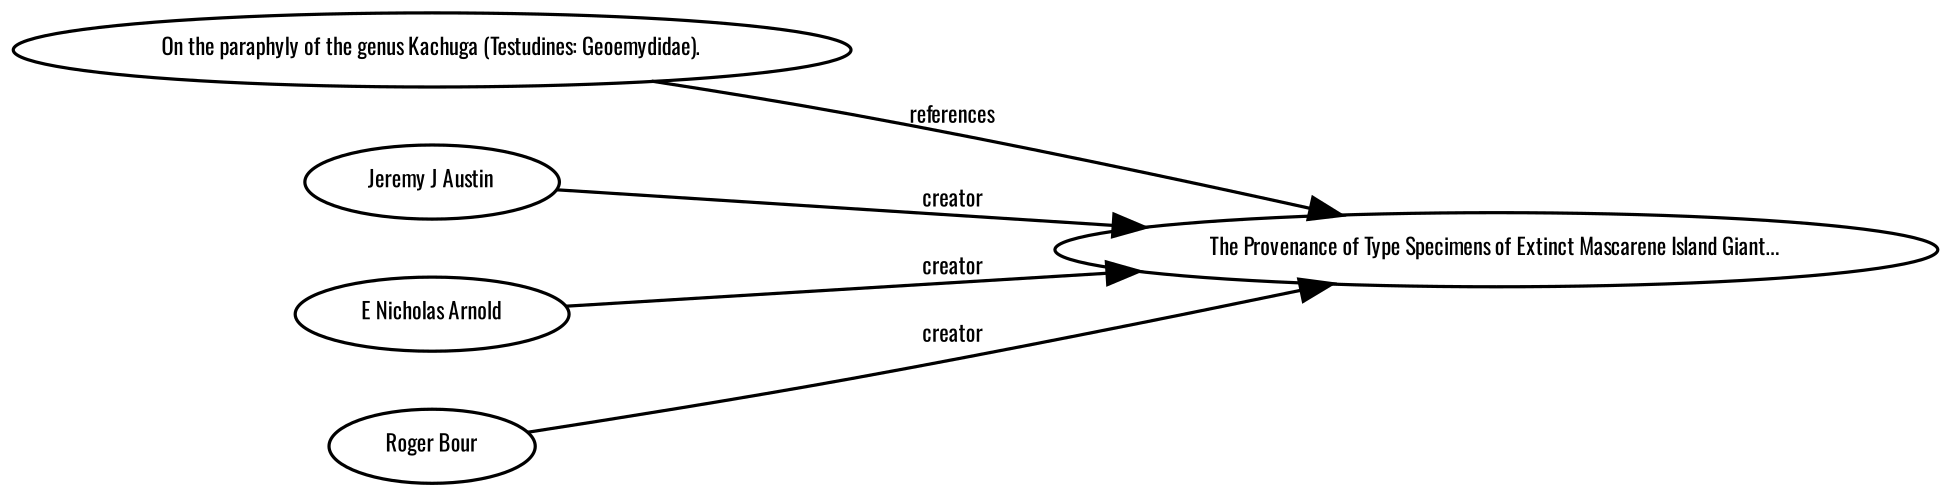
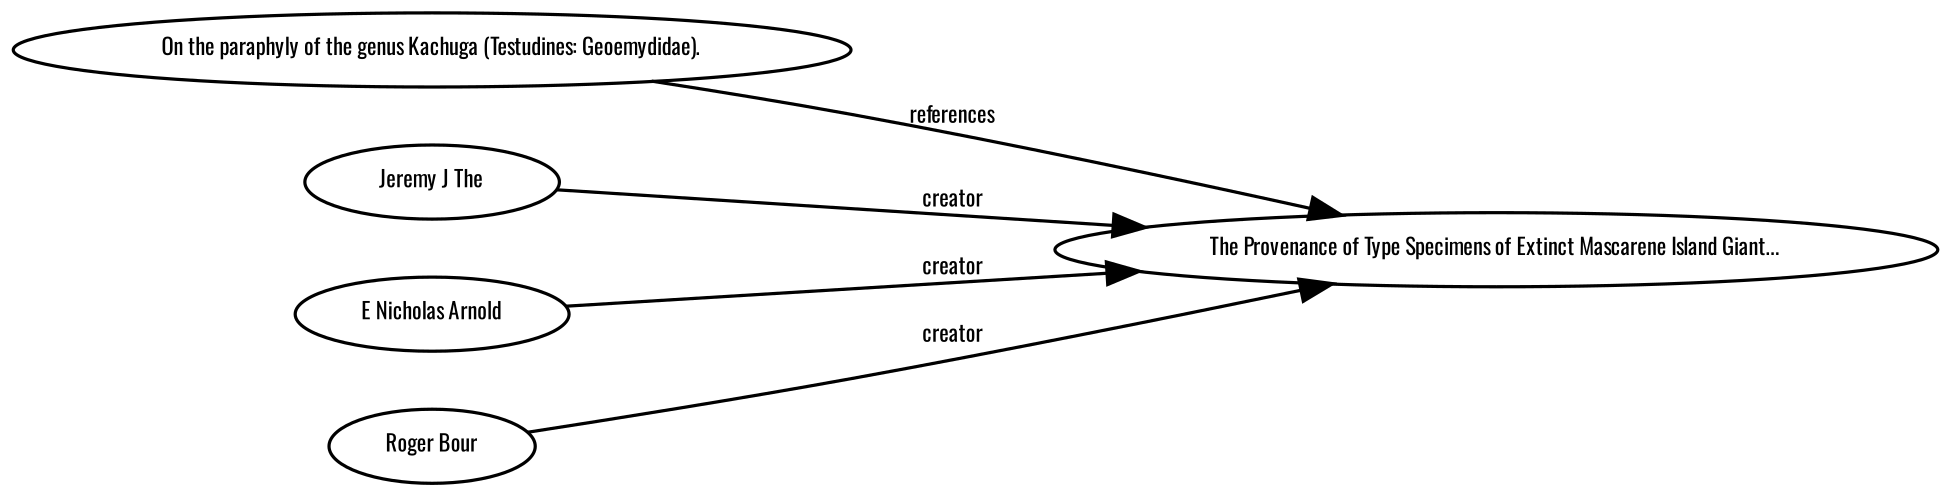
  digraph {
    fontname=Oswald
    rankdir=LR
    node [fontname=Oswald fontsize=7]
    edge [fontname=Oswald fontsize=7]
    n1 [height=0.27433100247 label="The Provenance of Type Specimens of Extinct Mascarene Island Giant..." width=0.27433100247]
    n2 [height=0.27433100247 label="On the paraphyly of the genus Kachuga (Testudines: Geoemydidae)." width=0.27433100247]
-   n3 [height=0.27433100247 label="Jeremy J Austin" width=0.27433100247]
+   n3 [height=0.27433100247 label="Jeremy J The" width=0.27433100247]
    n4 [height=0.27433100247 label="E Nicholas Arnold" width=0.27433100247]
    n5 [height=0.27433100247 label="Roger Bour" width=0.27433100247]
    n2 -> n1 [label=references]
    n3 -> n1 [label=creator]
    n4 -> n1 [label=creator]
    n5 -> n1 [label=creator]
  }
